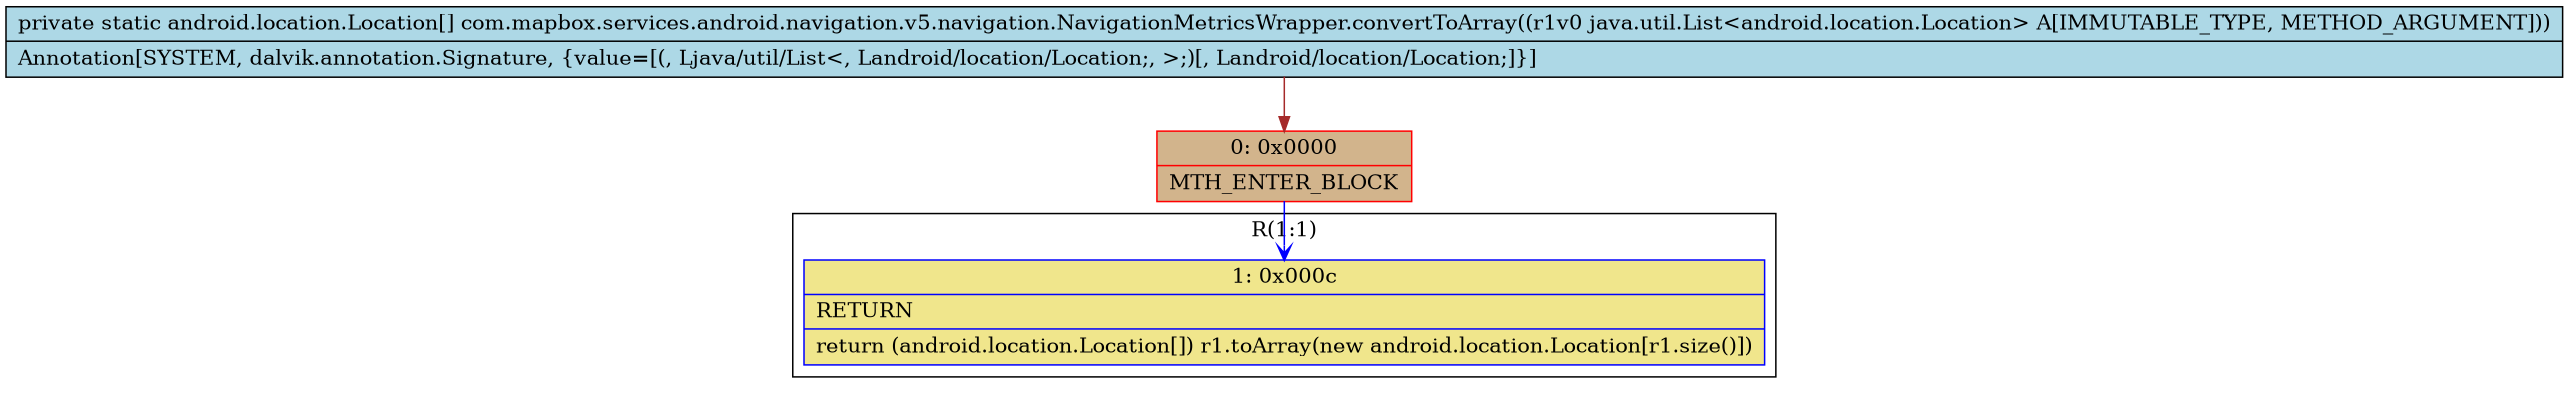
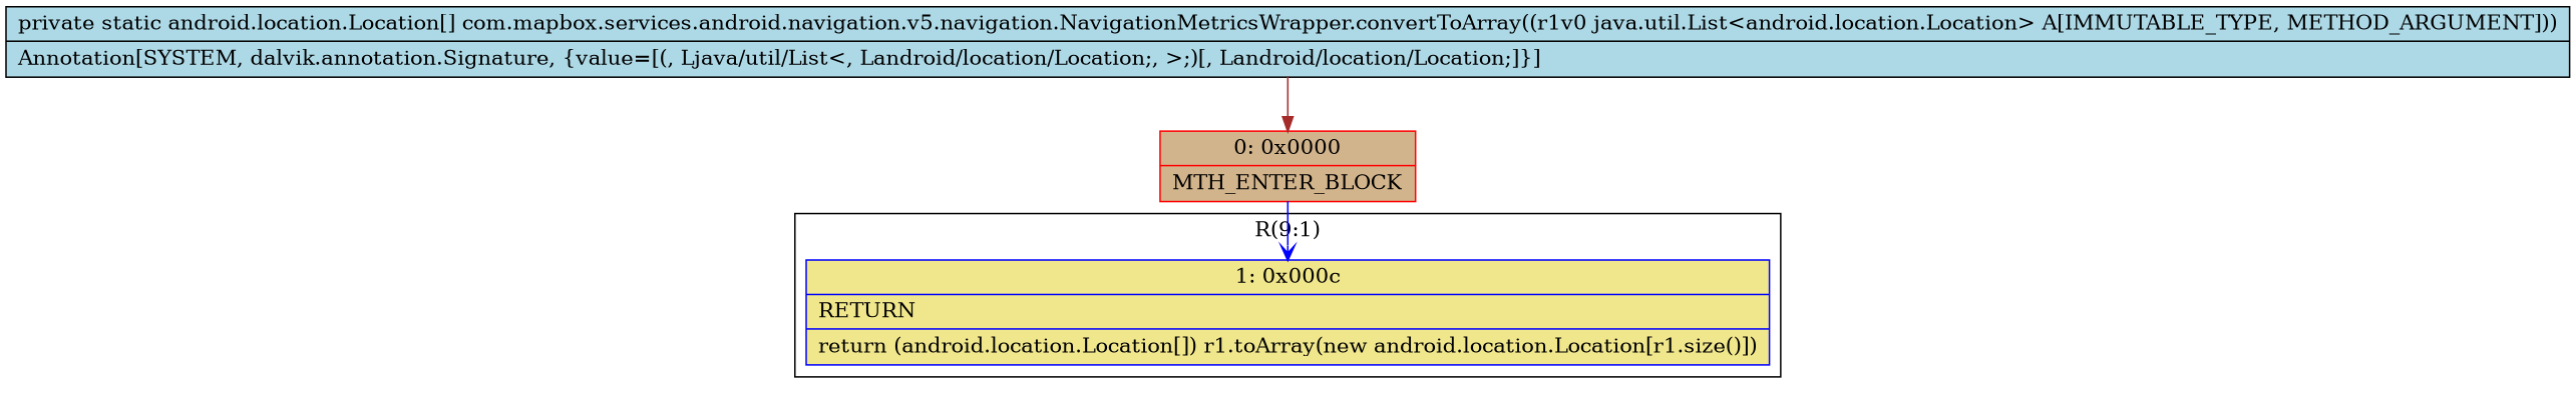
  digraph {
    node [shape=record style=filled]
    n1 [color=blue label="{1\:\ 0x000c|RETURN\l|return (android.location.Location[]) r1.toArray(new android.location.Location[r1.size()])\l}" fillcolor=khaki]
    n2 [color=red label="{0\:\ 0x0000|MTH_ENTER_BLOCK\l}" fillcolor=tan]
    n3 [label="{private static android.location.Location[] com.mapbox.services.android.navigation.v5.navigation.NavigationMetricsWrapper.convertToArray((r1v0 java.util.List\<android.location.Location\> A[IMMUTABLE_TYPE, METHOD_ARGUMENT]))  | Annotation[SYSTEM, dalvik.annotation.Signature, \{value=[(, Ljava\/util\/List\<, Landroid\/location\/Location;, \>;)[, Landroid\/location\/Location;]\}]\l}" fillcolor=lightblue]
    subgraph cluster_1 {
-     label="R(1:1)"
+     label="R(9:1)"
      n1
    }
    n2 -> n1 [color=blue arrowhead=vee]
    n3 -> n2 [color=brown arrowhead=normal]
  }
